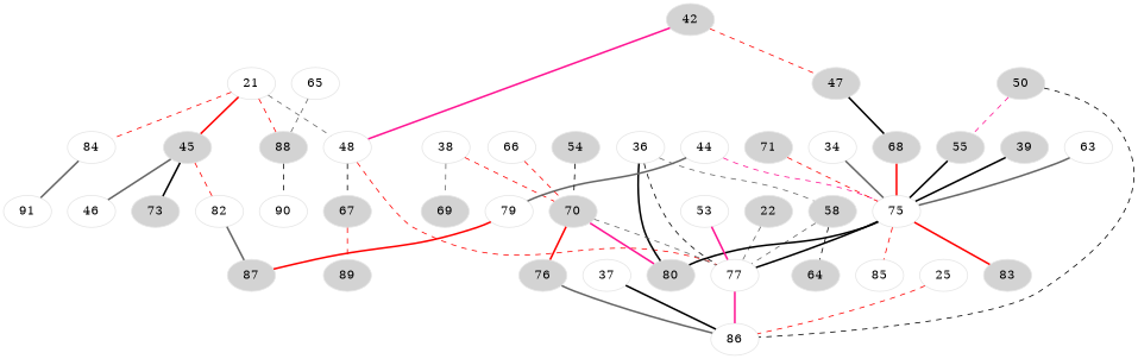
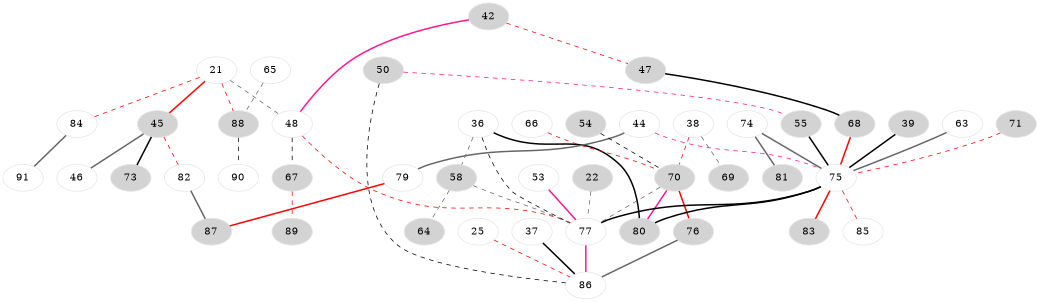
  graph {
    node [color=gray90 fillcolor=lightgrey style=filled]
    edge [color=red style=dashed]
    21 [fillcolor=white]
    45
    48 [fillcolor=white super="+13"]
    84 [fillcolor=white]
    88 [super="+43"]
    46 [fillcolor=white]
    73
    82 [fillcolor=white]
    77 [fillcolor=white super="+62+6"]
    67
    91 [fillcolor=white]
    90 [fillcolor=white]
    86 [fillcolor=white super="+8+59"]
    22
    25 [fillcolor=white]
    36 [fillcolor=white super="+17"]
    58 [super="+9"]
    80 [super="+72+61+78"]
    64
    37 [fillcolor=white]
    38 [fillcolor=white]
    69
    70 [super="+16+32+29"]
    76 [super="+56"]
    75 [fillcolor=white super="+20+33+60+41+31+57"]
    83
    85 [fillcolor=white]
    39
    42
    47
    68
    44 [fillcolor=white]
    79 [fillcolor=white]
    87
    89
    50 [super="+30"]
    55
    53 [fillcolor=white super="+18"]
    54
    63 [fillcolor=white]
    65 [fillcolor=white]
    66 [fillcolor=white]
    71
-   74 [fillcolor=white label=34]
+   74 [fillcolor=white]
+   81
    21 -- 45 [style=bold]
    21 -- 48 [color=gray40 weight=2]
    21 -- 84
    21 -- 88
    45 -- 46 [color=gray40 style=bold]
    45 -- 73 [color=black style=bold]
    45 -- 82
    48 -- 77
    48 -- 67 [color=black]
    84 -- 91 [color=gray40 style=bold]
    88 -- 90 [color=black]
    82 -- 87 [color=gray40 style=bold]
    77 -- 86 [color=deeppink style=bold weight=3]
    67 -- 89
    22 -- 77 [color=gray40]
    25 -- 86
    36 -- 77 [color=black weight=2]
    36 -- 58 [color=gray40 weight=2]
    36 -- 80 [color=black style=bold]
    58 -- 77 [color=gray40]
-   58 -- 64 [color=black]
+   58 -- 64 [color=gray40]
    37 -- 86 [color=black style=bold]
    38 -- 69 [color=gray40]
    38 -- 70
    70 -- 77 [color=gray40 weight=2]
    70 -- 80 [color=deeppink style=bold]
    70 -- 76 [style=bold]
    76 -- 86 [color=gray40 style=bold]
    75 -- 77 [color=black style=bold weight=2]
    75 -- 80 [color=black style=bold]
    75 -- 83 [style=bold]
    75 -- 85
    39 -- 75 [color=black style=bold]
    42 -- 48 [color=deeppink style=bold]
    42 -- 47
    47 -- 68 [color=black style=bold]
    68 -- 75 [style=bold]
    44 -- 75 [color=deeppink]
    44 -- 79 [color=gray40 style=bold]
    79 -- 87 [style=bold]
    50 -- 86 [color=black]
    50 -- 55 [color=deeppink]
    55 -- 75 [color=black style=bold]
    53 -- 77 [color=deeppink style=bold]
    54 -- 70 [color=black]
    63 -- 75 [color=gray40 style=bold]
    65 -- 88 [color=gray40]
    66 -- 70
    71 -- 75
    74 -- 75 [color=gray40 style=bold]
+   74 -- 81 [color=gray40 style=bold]
  }
